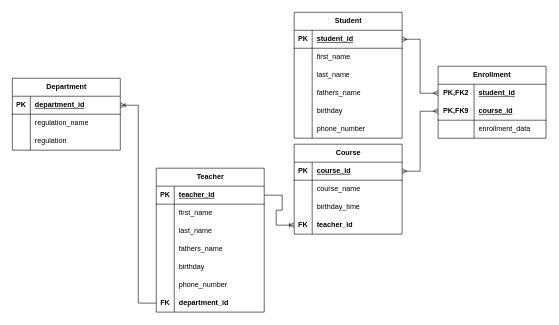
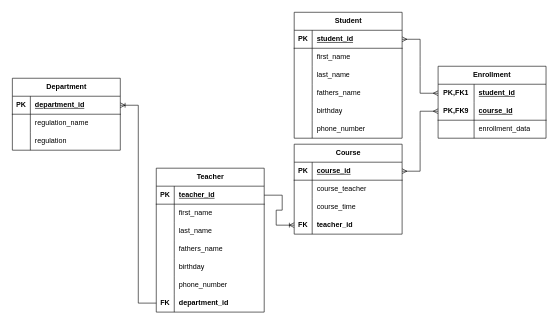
  <mxCell id="0" />
  <mxCell id="1" parent="0" />
  <mxCell id="2" value="Teacher" style="shape=table;startSize=30;container=1;collapsible=1;childLayout=tableLayout;fixedRows=1;rowLines=0;fontStyle=1;align=center;resizeLast=1;html=1;" parent="1" vertex="1"><mxGeometry x="260" y="280" width="180" height="240" as="geometry" /></mxCell>
  <mxCell id="3" value="" style="shape=tableRow;horizontal=0;startSize=0;swimlaneHead=0;swimlaneBody=0;fillColor=none;collapsible=0;dropTarget=0;points=[[0,0.5],[1,0.5]];portConstraint=eastwest;top=0;left=0;right=0;bottom=1;" parent="2" vertex="1"><mxGeometry y="30" width="180" height="30" as="geometry" /></mxCell>
  <mxCell id="4" value="PK" style="shape=partialRectangle;connectable=0;fillColor=none;top=0;left=0;bottom=0;right=0;fontStyle=1;overflow=hidden;whiteSpace=wrap;html=1;" parent="3" vertex="1"><mxGeometry width="30" height="30" as="geometry"><mxRectangle width="30" height="30" as="alternateBounds" /></mxGeometry></mxCell>
  <mxCell id="5" value="teacher_id" style="shape=partialRectangle;connectable=0;fillColor=none;top=0;left=0;bottom=0;right=0;align=left;spacingLeft=6;fontStyle=5;overflow=hidden;whiteSpace=wrap;html=1;" parent="3" vertex="1"><mxGeometry x="30" width="150" height="30" as="geometry"><mxRectangle width="150" height="30" as="alternateBounds" /></mxGeometry></mxCell>
  <mxCell id="6" value="" style="shape=tableRow;horizontal=0;startSize=0;swimlaneHead=0;swimlaneBody=0;fillColor=none;collapsible=0;dropTarget=0;points=[[0,0.5],[1,0.5]];portConstraint=eastwest;top=0;left=0;right=0;bottom=0;" parent="2" vertex="1"><mxGeometry y="60" width="180" height="30" as="geometry" /></mxCell>
  <mxCell id="7" value="" style="shape=partialRectangle;connectable=0;fillColor=none;top=0;left=0;bottom=0;right=0;editable=1;overflow=hidden;whiteSpace=wrap;html=1;" parent="6" vertex="1"><mxGeometry width="30" height="30" as="geometry"><mxRectangle width="30" height="30" as="alternateBounds" /></mxGeometry></mxCell>
  <mxCell id="8" value="first_name" style="shape=partialRectangle;connectable=0;fillColor=none;top=0;left=0;bottom=0;right=0;align=left;spacingLeft=6;overflow=hidden;whiteSpace=wrap;html=1;" parent="6" vertex="1"><mxGeometry x="30" width="150" height="30" as="geometry"><mxRectangle width="150" height="30" as="alternateBounds" /></mxGeometry></mxCell>
  <mxCell id="9" value="" style="shape=tableRow;horizontal=0;startSize=0;swimlaneHead=0;swimlaneBody=0;fillColor=none;collapsible=0;dropTarget=0;points=[[0,0.5],[1,0.5]];portConstraint=eastwest;top=0;left=0;right=0;bottom=0;" parent="2" vertex="1"><mxGeometry y="90" width="180" height="30" as="geometry" /></mxCell>
  <mxCell id="10" value="" style="shape=partialRectangle;connectable=0;fillColor=none;top=0;left=0;bottom=0;right=0;editable=1;overflow=hidden;whiteSpace=wrap;html=1;" parent="9" vertex="1"><mxGeometry width="30" height="30" as="geometry"><mxRectangle width="30" height="30" as="alternateBounds" /></mxGeometry></mxCell>
  <mxCell id="11" value="last_name" style="shape=partialRectangle;connectable=0;fillColor=none;top=0;left=0;bottom=0;right=0;align=left;spacingLeft=6;overflow=hidden;whiteSpace=wrap;html=1;" parent="9" vertex="1"><mxGeometry x="30" width="150" height="30" as="geometry"><mxRectangle width="150" height="30" as="alternateBounds" /></mxGeometry></mxCell>
  <mxCell id="12" value="" style="shape=tableRow;horizontal=0;startSize=0;swimlaneHead=0;swimlaneBody=0;fillColor=none;collapsible=0;dropTarget=0;points=[[0,0.5],[1,0.5]];portConstraint=eastwest;top=0;left=0;right=0;bottom=0;" parent="2" vertex="1"><mxGeometry y="120" width="180" height="30" as="geometry" /></mxCell>
  <mxCell id="13" value="" style="shape=partialRectangle;connectable=0;fillColor=none;top=0;left=0;bottom=0;right=0;editable=1;overflow=hidden;whiteSpace=wrap;html=1;" parent="12" vertex="1"><mxGeometry width="30" height="30" as="geometry"><mxRectangle width="30" height="30" as="alternateBounds" /></mxGeometry></mxCell>
  <mxCell id="14" value="fathers_name" style="shape=partialRectangle;connectable=0;fillColor=none;top=0;left=0;bottom=0;right=0;align=left;spacingLeft=6;overflow=hidden;whiteSpace=wrap;html=1;" parent="12" vertex="1"><mxGeometry x="30" width="150" height="30" as="geometry"><mxRectangle width="150" height="30" as="alternateBounds" /></mxGeometry></mxCell>
  <mxCell id="15" value="" style="shape=tableRow;horizontal=0;startSize=0;swimlaneHead=0;swimlaneBody=0;fillColor=none;collapsible=0;dropTarget=0;points=[[0,0.5],[1,0.5]];portConstraint=eastwest;top=0;left=0;right=0;bottom=0;" parent="2" vertex="1"><mxGeometry y="150" width="180" height="30" as="geometry" /></mxCell>
  <mxCell id="16" value="" style="shape=partialRectangle;connectable=0;fillColor=none;top=0;left=0;bottom=0;right=0;editable=1;overflow=hidden;whiteSpace=wrap;html=1;" parent="15" vertex="1"><mxGeometry width="30" height="30" as="geometry"><mxRectangle width="30" height="30" as="alternateBounds" /></mxGeometry></mxCell>
  <mxCell id="17" value="birthday" style="shape=partialRectangle;connectable=0;fillColor=none;top=0;left=0;bottom=0;right=0;align=left;spacingLeft=6;overflow=hidden;whiteSpace=wrap;html=1;" parent="15" vertex="1"><mxGeometry x="30" width="150" height="30" as="geometry"><mxRectangle width="150" height="30" as="alternateBounds" /></mxGeometry></mxCell>
  <mxCell id="18" value="" style="shape=tableRow;horizontal=0;startSize=0;swimlaneHead=0;swimlaneBody=0;fillColor=none;collapsible=0;dropTarget=0;points=[[0,0.5],[1,0.5]];portConstraint=eastwest;top=0;left=0;right=0;bottom=0;" parent="2" vertex="1"><mxGeometry y="180" width="180" height="30" as="geometry" /></mxCell>
  <mxCell id="19" value="" style="shape=partialRectangle;connectable=0;fillColor=none;top=0;left=0;bottom=0;right=0;editable=1;overflow=hidden;whiteSpace=wrap;html=1;" parent="18" vertex="1"><mxGeometry width="30" height="30" as="geometry"><mxRectangle width="30" height="30" as="alternateBounds" /></mxGeometry></mxCell>
  <mxCell id="20" value="phone_number" style="shape=partialRectangle;connectable=0;fillColor=none;top=0;left=0;bottom=0;right=0;align=left;spacingLeft=6;overflow=hidden;whiteSpace=wrap;html=1;" parent="18" vertex="1"><mxGeometry x="30" width="150" height="30" as="geometry"><mxRectangle width="150" height="30" as="alternateBounds" /></mxGeometry></mxCell>
  <mxCell id="21" value="" style="shape=tableRow;horizontal=0;startSize=0;swimlaneHead=0;swimlaneBody=0;fillColor=none;collapsible=0;dropTarget=0;points=[[0,0.5],[1,0.5]];portConstraint=eastwest;top=0;left=0;right=0;bottom=0;" parent="2" vertex="1"><mxGeometry y="210" width="180" height="30" as="geometry" /></mxCell>
  <mxCell id="22" value="&lt;b&gt;FK&lt;/b&gt;" style="shape=partialRectangle;connectable=0;fillColor=none;top=0;left=0;bottom=0;right=0;editable=1;overflow=hidden;whiteSpace=wrap;html=1;" parent="21" vertex="1"><mxGeometry width="30" height="30" as="geometry"><mxRectangle width="30" height="30" as="alternateBounds" /></mxGeometry></mxCell>
  <mxCell id="23" value="&lt;b&gt;department_id&lt;/b&gt;" style="shape=partialRectangle;connectable=0;fillColor=none;top=0;left=0;bottom=0;right=0;align=left;spacingLeft=6;overflow=hidden;whiteSpace=wrap;html=1;" parent="21" vertex="1"><mxGeometry x="30" width="150" height="30" as="geometry"><mxRectangle width="150" height="30" as="alternateBounds" /></mxGeometry></mxCell>
  <mxCell id="24" value="Student" style="shape=table;startSize=30;container=1;collapsible=1;childLayout=tableLayout;fixedRows=1;rowLines=0;fontStyle=1;align=center;resizeLast=1;html=1;" parent="1" vertex="1"><mxGeometry x="490" y="20" width="180" height="210" as="geometry" /></mxCell>
  <mxCell id="25" value="" style="shape=tableRow;horizontal=0;startSize=0;swimlaneHead=0;swimlaneBody=0;fillColor=none;collapsible=0;dropTarget=0;points=[[0,0.5],[1,0.5]];portConstraint=eastwest;top=0;left=0;right=0;bottom=1;" parent="24" vertex="1"><mxGeometry y="30" width="180" height="30" as="geometry" /></mxCell>
  <mxCell id="26" value="PK" style="shape=partialRectangle;connectable=0;fillColor=none;top=0;left=0;bottom=0;right=0;fontStyle=1;overflow=hidden;whiteSpace=wrap;html=1;" parent="25" vertex="1"><mxGeometry width="30" height="30" as="geometry"><mxRectangle width="30" height="30" as="alternateBounds" /></mxGeometry></mxCell>
  <mxCell id="27" value="student_id" style="shape=partialRectangle;connectable=0;fillColor=none;top=0;left=0;bottom=0;right=0;align=left;spacingLeft=6;fontStyle=5;overflow=hidden;whiteSpace=wrap;html=1;" parent="25" vertex="1"><mxGeometry x="30" width="150" height="30" as="geometry"><mxRectangle width="150" height="30" as="alternateBounds" /></mxGeometry></mxCell>
  <mxCell id="28" value="" style="shape=tableRow;horizontal=0;startSize=0;swimlaneHead=0;swimlaneBody=0;fillColor=none;collapsible=0;dropTarget=0;points=[[0,0.5],[1,0.5]];portConstraint=eastwest;top=0;left=0;right=0;bottom=0;" parent="24" vertex="1"><mxGeometry y="60" width="180" height="30" as="geometry" /></mxCell>
  <mxCell id="29" value="" style="shape=partialRectangle;connectable=0;fillColor=none;top=0;left=0;bottom=0;right=0;editable=1;overflow=hidden;whiteSpace=wrap;html=1;" parent="28" vertex="1"><mxGeometry width="30" height="30" as="geometry"><mxRectangle width="30" height="30" as="alternateBounds" /></mxGeometry></mxCell>
  <mxCell id="30" value="first_name" style="shape=partialRectangle;connectable=0;fillColor=none;top=0;left=0;bottom=0;right=0;align=left;spacingLeft=6;overflow=hidden;whiteSpace=wrap;html=1;" parent="28" vertex="1"><mxGeometry x="30" width="150" height="30" as="geometry"><mxRectangle width="150" height="30" as="alternateBounds" /></mxGeometry></mxCell>
  <mxCell id="31" value="" style="shape=tableRow;horizontal=0;startSize=0;swimlaneHead=0;swimlaneBody=0;fillColor=none;collapsible=0;dropTarget=0;points=[[0,0.5],[1,0.5]];portConstraint=eastwest;top=0;left=0;right=0;bottom=0;" parent="24" vertex="1"><mxGeometry y="90" width="180" height="30" as="geometry" /></mxCell>
  <mxCell id="32" value="" style="shape=partialRectangle;connectable=0;fillColor=none;top=0;left=0;bottom=0;right=0;editable=1;overflow=hidden;whiteSpace=wrap;html=1;" parent="31" vertex="1"><mxGeometry width="30" height="30" as="geometry"><mxRectangle width="30" height="30" as="alternateBounds" /></mxGeometry></mxCell>
  <mxCell id="33" value="last_name" style="shape=partialRectangle;connectable=0;fillColor=none;top=0;left=0;bottom=0;right=0;align=left;spacingLeft=6;overflow=hidden;whiteSpace=wrap;html=1;" parent="31" vertex="1"><mxGeometry x="30" width="150" height="30" as="geometry"><mxRectangle width="150" height="30" as="alternateBounds" /></mxGeometry></mxCell>
  <mxCell id="34" value="" style="shape=tableRow;horizontal=0;startSize=0;swimlaneHead=0;swimlaneBody=0;fillColor=none;collapsible=0;dropTarget=0;points=[[0,0.5],[1,0.5]];portConstraint=eastwest;top=0;left=0;right=0;bottom=0;" parent="24" vertex="1"><mxGeometry y="120" width="180" height="30" as="geometry" /></mxCell>
  <mxCell id="35" value="" style="shape=partialRectangle;connectable=0;fillColor=none;top=0;left=0;bottom=0;right=0;editable=1;overflow=hidden;whiteSpace=wrap;html=1;" parent="34" vertex="1"><mxGeometry width="30" height="30" as="geometry"><mxRectangle width="30" height="30" as="alternateBounds" /></mxGeometry></mxCell>
  <mxCell id="36" value="fathers_name" style="shape=partialRectangle;connectable=0;fillColor=none;top=0;left=0;bottom=0;right=0;align=left;spacingLeft=6;overflow=hidden;whiteSpace=wrap;html=1;" parent="34" vertex="1"><mxGeometry x="30" width="150" height="30" as="geometry"><mxRectangle width="150" height="30" as="alternateBounds" /></mxGeometry></mxCell>
  <mxCell id="37" value="" style="shape=tableRow;horizontal=0;startSize=0;swimlaneHead=0;swimlaneBody=0;fillColor=none;collapsible=0;dropTarget=0;points=[[0,0.5],[1,0.5]];portConstraint=eastwest;top=0;left=0;right=0;bottom=0;" parent="24" vertex="1"><mxGeometry y="150" width="180" height="30" as="geometry" /></mxCell>
  <mxCell id="38" value="" style="shape=partialRectangle;connectable=0;fillColor=none;top=0;left=0;bottom=0;right=0;editable=1;overflow=hidden;whiteSpace=wrap;html=1;" parent="37" vertex="1"><mxGeometry width="30" height="30" as="geometry"><mxRectangle width="30" height="30" as="alternateBounds" /></mxGeometry></mxCell>
  <mxCell id="39" value="birthday" style="shape=partialRectangle;connectable=0;fillColor=none;top=0;left=0;bottom=0;right=0;align=left;spacingLeft=6;overflow=hidden;whiteSpace=wrap;html=1;" parent="37" vertex="1"><mxGeometry x="30" width="150" height="30" as="geometry"><mxRectangle width="150" height="30" as="alternateBounds" /></mxGeometry></mxCell>
  <mxCell id="40" value="" style="shape=tableRow;horizontal=0;startSize=0;swimlaneHead=0;swimlaneBody=0;fillColor=none;collapsible=0;dropTarget=0;points=[[0,0.5],[1,0.5]];portConstraint=eastwest;top=0;left=0;right=0;bottom=0;" parent="24" vertex="1"><mxGeometry y="180" width="180" height="30" as="geometry" /></mxCell>
  <mxCell id="41" value="" style="shape=partialRectangle;connectable=0;fillColor=none;top=0;left=0;bottom=0;right=0;editable=1;overflow=hidden;whiteSpace=wrap;html=1;" parent="40" vertex="1"><mxGeometry width="30" height="30" as="geometry"><mxRectangle width="30" height="30" as="alternateBounds" /></mxGeometry></mxCell>
  <mxCell id="42" value="phone_number" style="shape=partialRectangle;connectable=0;fillColor=none;top=0;left=0;bottom=0;right=0;align=left;spacingLeft=6;overflow=hidden;whiteSpace=wrap;html=1;" parent="40" vertex="1"><mxGeometry x="30" width="150" height="30" as="geometry"><mxRectangle width="150" height="30" as="alternateBounds" /></mxGeometry></mxCell>
  <mxCell id="43" value="Department" style="shape=table;startSize=30;container=1;collapsible=1;childLayout=tableLayout;fixedRows=1;rowLines=0;fontStyle=1;align=center;resizeLast=1;html=1;" parent="1" vertex="1"><mxGeometry x="20" y="130" width="180" height="120" as="geometry" /></mxCell>
  <mxCell id="44" value="" style="shape=tableRow;horizontal=0;startSize=0;swimlaneHead=0;swimlaneBody=0;fillColor=none;collapsible=0;dropTarget=0;points=[[0,0.5],[1,0.5]];portConstraint=eastwest;top=0;left=0;right=0;bottom=1;" parent="43" vertex="1"><mxGeometry y="30" width="180" height="30" as="geometry" /></mxCell>
  <mxCell id="45" value="PK" style="shape=partialRectangle;connectable=0;fillColor=none;top=0;left=0;bottom=0;right=0;fontStyle=1;overflow=hidden;whiteSpace=wrap;html=1;" parent="44" vertex="1"><mxGeometry width="30" height="30" as="geometry"><mxRectangle width="30" height="30" as="alternateBounds" /></mxGeometry></mxCell>
  <mxCell id="46" value="department_id" style="shape=partialRectangle;connectable=0;fillColor=none;top=0;left=0;bottom=0;right=0;align=left;spacingLeft=6;fontStyle=5;overflow=hidden;whiteSpace=wrap;html=1;" parent="44" vertex="1"><mxGeometry x="30" width="150" height="30" as="geometry"><mxRectangle width="150" height="30" as="alternateBounds" /></mxGeometry></mxCell>
  <mxCell id="47" value="" style="shape=tableRow;horizontal=0;startSize=0;swimlaneHead=0;swimlaneBody=0;fillColor=none;collapsible=0;dropTarget=0;points=[[0,0.5],[1,0.5]];portConstraint=eastwest;top=0;left=0;right=0;bottom=0;" parent="43" vertex="1"><mxGeometry y="60" width="180" height="30" as="geometry" /></mxCell>
  <mxCell id="48" value="" style="shape=partialRectangle;connectable=0;fillColor=none;top=0;left=0;bottom=0;right=0;editable=1;overflow=hidden;whiteSpace=wrap;html=1;" parent="47" vertex="1"><mxGeometry width="30" height="30" as="geometry"><mxRectangle width="30" height="30" as="alternateBounds" /></mxGeometry></mxCell>
  <mxCell id="49" value="regulation_name" style="shape=partialRectangle;connectable=0;fillColor=none;top=0;left=0;bottom=0;right=0;align=left;spacingLeft=6;overflow=hidden;whiteSpace=wrap;html=1;" parent="47" vertex="1"><mxGeometry x="30" width="150" height="30" as="geometry"><mxRectangle width="150" height="30" as="alternateBounds" /></mxGeometry></mxCell>
  <mxCell id="50" value="" style="shape=tableRow;horizontal=0;startSize=0;swimlaneHead=0;swimlaneBody=0;fillColor=none;collapsible=0;dropTarget=0;points=[[0,0.5],[1,0.5]];portConstraint=eastwest;top=0;left=0;right=0;bottom=0;" parent="43" vertex="1"><mxGeometry y="90" width="180" height="30" as="geometry" /></mxCell>
  <mxCell id="51" value="" style="shape=partialRectangle;connectable=0;fillColor=none;top=0;left=0;bottom=0;right=0;editable=1;overflow=hidden;whiteSpace=wrap;html=1;" parent="50" vertex="1"><mxGeometry width="30" height="30" as="geometry"><mxRectangle width="30" height="30" as="alternateBounds" /></mxGeometry></mxCell>
  <mxCell id="52" value="regulation" style="shape=partialRectangle;connectable=0;fillColor=none;top=0;left=0;bottom=0;right=0;align=left;spacingLeft=6;overflow=hidden;whiteSpace=wrap;html=1;" parent="50" vertex="1"><mxGeometry x="30" width="150" height="30" as="geometry"><mxRectangle width="150" height="30" as="alternateBounds" /></mxGeometry></mxCell>
  <mxCell id="53" value="Course" style="shape=table;startSize=30;container=1;collapsible=1;childLayout=tableLayout;fixedRows=1;rowLines=0;fontStyle=1;align=center;resizeLast=1;html=1;" parent="1" vertex="1"><mxGeometry x="490" y="240" width="180" height="150" as="geometry" /></mxCell>
  <mxCell id="54" value="" style="shape=tableRow;horizontal=0;startSize=0;swimlaneHead=0;swimlaneBody=0;fillColor=none;collapsible=0;dropTarget=0;points=[[0,0.5],[1,0.5]];portConstraint=eastwest;top=0;left=0;right=0;bottom=1;" parent="53" vertex="1"><mxGeometry y="30" width="180" height="30" as="geometry" /></mxCell>
  <mxCell id="55" value="PK" style="shape=partialRectangle;connectable=0;fillColor=none;top=0;left=0;bottom=0;right=0;fontStyle=1;overflow=hidden;whiteSpace=wrap;html=1;" parent="54" vertex="1"><mxGeometry width="30" height="30" as="geometry"><mxRectangle width="30" height="30" as="alternateBounds" /></mxGeometry></mxCell>
  <mxCell id="56" value="course_id" style="shape=partialRectangle;connectable=0;fillColor=none;top=0;left=0;bottom=0;right=0;align=left;spacingLeft=6;fontStyle=5;overflow=hidden;whiteSpace=wrap;html=1;" parent="54" vertex="1"><mxGeometry x="30" width="150" height="30" as="geometry"><mxRectangle width="150" height="30" as="alternateBounds" /></mxGeometry></mxCell>
  <mxCell id="57" value="" style="shape=tableRow;horizontal=0;startSize=0;swimlaneHead=0;swimlaneBody=0;fillColor=none;collapsible=0;dropTarget=0;points=[[0,0.5],[1,0.5]];portConstraint=eastwest;top=0;left=0;right=0;bottom=0;" parent="53" vertex="1"><mxGeometry y="60" width="180" height="30" as="geometry" /></mxCell>
  <mxCell id="58" value="" style="shape=partialRectangle;connectable=0;fillColor=none;top=0;left=0;bottom=0;right=0;editable=1;overflow=hidden;whiteSpace=wrap;html=1;" parent="57" vertex="1"><mxGeometry width="30" height="30" as="geometry"><mxRectangle width="30" height="30" as="alternateBounds" /></mxGeometry></mxCell>
- <mxCell id="59" value="course_name" style="shape=partialRectangle;connectable=0;fillColor=none;top=0;left=0;bottom=0;right=0;align=left;spacingLeft=6;overflow=hidden;whiteSpace=wrap;html=1;" parent="57" vertex="1"><mxGeometry x="30" width="150" height="30" as="geometry"><mxRectangle width="150" height="30" as="alternateBounds" /></mxGeometry></mxCell>
+ <mxCell id="59" value="course_teacher" style="shape=partialRectangle;connectable=0;fillColor=none;top=0;left=0;bottom=0;right=0;align=left;spacingLeft=6;overflow=hidden;whiteSpace=wrap;html=1;" parent="57" vertex="1"><mxGeometry x="30" width="150" height="30" as="geometry"><mxRectangle width="150" height="30" as="alternateBounds" /></mxGeometry></mxCell>
  <mxCell id="60" value="" style="shape=tableRow;horizontal=0;startSize=0;swimlaneHead=0;swimlaneBody=0;fillColor=none;collapsible=0;dropTarget=0;points=[[0,0.5],[1,0.5]];portConstraint=eastwest;top=0;left=0;right=0;bottom=0;" parent="53" vertex="1"><mxGeometry y="90" width="180" height="30" as="geometry" /></mxCell>
  <mxCell id="61" value="" style="shape=partialRectangle;connectable=0;fillColor=none;top=0;left=0;bottom=0;right=0;editable=1;overflow=hidden;whiteSpace=wrap;html=1;" parent="60" vertex="1"><mxGeometry width="30" height="30" as="geometry"><mxRectangle width="30" height="30" as="alternateBounds" /></mxGeometry></mxCell>
- <mxCell id="62" value="birthday_time" style="shape=partialRectangle;connectable=0;fillColor=none;top=0;left=0;bottom=0;right=0;align=left;spacingLeft=6;overflow=hidden;whiteSpace=wrap;html=1;" parent="60" vertex="1"><mxGeometry x="30" width="150" height="30" as="geometry"><mxRectangle width="150" height="30" as="alternateBounds" /></mxGeometry></mxCell>
+ <mxCell id="62" value="course_time" style="shape=partialRectangle;connectable=0;fillColor=none;top=0;left=0;bottom=0;right=0;align=left;spacingLeft=6;overflow=hidden;whiteSpace=wrap;html=1;" parent="60" vertex="1"><mxGeometry x="30" width="150" height="30" as="geometry"><mxRectangle width="150" height="30" as="alternateBounds" /></mxGeometry></mxCell>
  <mxCell id="63" value="" style="shape=tableRow;horizontal=0;startSize=0;swimlaneHead=0;swimlaneBody=0;fillColor=none;collapsible=0;dropTarget=0;points=[[0,0.5],[1,0.5]];portConstraint=eastwest;top=0;left=0;right=0;bottom=0;" parent="53" vertex="1"><mxGeometry y="120" width="180" height="30" as="geometry" /></mxCell>
  <mxCell id="64" value="&lt;b&gt;FK&lt;/b&gt;" style="shape=partialRectangle;connectable=0;fillColor=none;top=0;left=0;bottom=0;right=0;editable=1;overflow=hidden;whiteSpace=wrap;html=1;" parent="63" vertex="1"><mxGeometry width="30" height="30" as="geometry"><mxRectangle width="30" height="30" as="alternateBounds" /></mxGeometry></mxCell>
  <mxCell id="65" value="&lt;b&gt;teacher_id&lt;/b&gt;" style="shape=partialRectangle;connectable=0;fillColor=none;top=0;left=0;bottom=0;right=0;align=left;spacingLeft=6;overflow=hidden;whiteSpace=wrap;html=1;" parent="63" vertex="1"><mxGeometry x="30" width="150" height="30" as="geometry"><mxRectangle width="150" height="30" as="alternateBounds" /></mxGeometry></mxCell>
  <mxCell id="66" value="Enrollment" style="shape=table;startSize=30;container=1;collapsible=1;childLayout=tableLayout;fixedRows=1;rowLines=0;fontStyle=1;align=center;resizeLast=1;html=1;whiteSpace=wrap;" parent="1" vertex="1"><mxGeometry x="730" y="110" width="180" height="120" as="geometry" /></mxCell>
  <mxCell id="67" value="" style="shape=tableRow;horizontal=0;startSize=0;swimlaneHead=0;swimlaneBody=0;fillColor=none;collapsible=0;dropTarget=0;points=[[0,0.5],[1,0.5]];portConstraint=eastwest;top=0;left=0;right=0;bottom=0;html=1;" parent="66" vertex="1"><mxGeometry y="30" width="180" height="30" as="geometry" /></mxCell>
- <mxCell id="68" value="PK,FK2" style="shape=partialRectangle;connectable=0;fillColor=none;top=0;left=0;bottom=0;right=0;fontStyle=1;overflow=hidden;html=1;whiteSpace=wrap;" parent="67" vertex="1"><mxGeometry width="60" height="30" as="geometry"><mxRectangle width="60" height="30" as="alternateBounds" /></mxGeometry></mxCell>
+ <mxCell id="68" value="PK,FK1" style="shape=partialRectangle;connectable=0;fillColor=none;top=0;left=0;bottom=0;right=0;fontStyle=1;overflow=hidden;html=1;whiteSpace=wrap;" parent="67" vertex="1"><mxGeometry width="60" height="30" as="geometry"><mxRectangle width="60" height="30" as="alternateBounds" /></mxGeometry></mxCell>
  <mxCell id="69" value="student_id" style="shape=partialRectangle;connectable=0;fillColor=none;top=0;left=0;bottom=0;right=0;align=left;spacingLeft=6;fontStyle=5;overflow=hidden;html=1;whiteSpace=wrap;" parent="67" vertex="1"><mxGeometry x="60" width="120" height="30" as="geometry"><mxRectangle width="120" height="30" as="alternateBounds" /></mxGeometry></mxCell>
  <mxCell id="70" value="" style="shape=tableRow;horizontal=0;startSize=0;swimlaneHead=0;swimlaneBody=0;fillColor=none;collapsible=0;dropTarget=0;points=[[0,0.5],[1,0.5]];portConstraint=eastwest;top=0;left=0;right=0;bottom=1;html=1;" parent="66" vertex="1"><mxGeometry y="60" width="180" height="30" as="geometry" /></mxCell>
  <mxCell id="71" value="PK,FK9" style="shape=partialRectangle;connectable=0;fillColor=none;top=0;left=0;bottom=0;right=0;fontStyle=1;overflow=hidden;html=1;whiteSpace=wrap;" parent="70" vertex="1"><mxGeometry width="60" height="30" as="geometry"><mxRectangle width="60" height="30" as="alternateBounds" /></mxGeometry></mxCell>
  <mxCell id="72" value="course_id" style="shape=partialRectangle;connectable=0;fillColor=none;top=0;left=0;bottom=0;right=0;align=left;spacingLeft=6;fontStyle=5;overflow=hidden;html=1;whiteSpace=wrap;" parent="70" vertex="1"><mxGeometry x="60" width="120" height="30" as="geometry"><mxRectangle width="120" height="30" as="alternateBounds" /></mxGeometry></mxCell>
  <mxCell id="73" value="" style="shape=tableRow;horizontal=0;startSize=0;swimlaneHead=0;swimlaneBody=0;fillColor=none;collapsible=0;dropTarget=0;points=[[0,0.5],[1,0.5]];portConstraint=eastwest;top=0;left=0;right=0;bottom=0;html=1;" parent="66" vertex="1"><mxGeometry y="90" width="180" height="30" as="geometry" /></mxCell>
  <mxCell id="74" value="" style="shape=partialRectangle;connectable=0;fillColor=none;top=0;left=0;bottom=0;right=0;editable=1;overflow=hidden;html=1;whiteSpace=wrap;" parent="73" vertex="1"><mxGeometry width="60" height="30" as="geometry"><mxRectangle width="60" height="30" as="alternateBounds" /></mxGeometry></mxCell>
  <mxCell id="75" value="enrollment_data" style="shape=partialRectangle;connectable=0;fillColor=none;top=0;left=0;bottom=0;right=0;align=left;spacingLeft=6;overflow=hidden;html=1;whiteSpace=wrap;" parent="73" vertex="1"><mxGeometry x="60" width="120" height="30" as="geometry"><mxRectangle width="120" height="30" as="alternateBounds" /></mxGeometry></mxCell>
  <mxCell id="76" value="" style="edgeStyle=entityRelationEdgeStyle;fontSize=12;html=1;endArrow=ERoneToMany;rounded=0;exitX=0;exitY=0.5;exitDx=0;exitDy=0;entryX=1;entryY=0.5;entryDx=0;entryDy=0;" parent="1" source="21" target="44" edge="1"><mxGeometry width="100" height="100" relative="1" as="geometry"><mxPoint x="460" y="270" as="sourcePoint" /><mxPoint x="560" y="170" as="targetPoint" /></mxGeometry></mxCell>
  <mxCell id="77" value="" style="edgeStyle=entityRelationEdgeStyle;fontSize=12;html=1;endArrow=ERoneToMany;rounded=0;exitX=1;exitY=0.5;exitDx=0;exitDy=0;entryX=0;entryY=0.5;entryDx=0;entryDy=0;" parent="1" source="3" target="63" edge="1"><mxGeometry width="100" height="100" relative="1" as="geometry"><mxPoint x="480" y="520" as="sourcePoint" /><mxPoint x="580" y="420" as="targetPoint" /></mxGeometry></mxCell>
  <mxCell id="78" value="" style="edgeStyle=entityRelationEdgeStyle;fontSize=12;html=1;endArrow=ERmany;startArrow=ERmany;rounded=0;exitX=1;exitY=0.5;exitDx=0;exitDy=0;entryX=0;entryY=0.5;entryDx=0;entryDy=0;" parent="1" source="25" target="67" edge="1"><mxGeometry width="100" height="100" relative="1" as="geometry"><mxPoint x="710" y="80" as="sourcePoint" /><mxPoint x="810" y="-20" as="targetPoint" /></mxGeometry></mxCell>
  <mxCell id="79" value="" style="edgeStyle=entityRelationEdgeStyle;fontSize=12;html=1;endArrow=ERmany;startArrow=ERmany;rounded=0;exitX=1;exitY=0.5;exitDx=0;exitDy=0;entryX=0;entryY=0.5;entryDx=0;entryDy=0;" parent="1" source="54" target="70" edge="1"><mxGeometry width="100" height="100" relative="1" as="geometry"><mxPoint x="731" y="215" as="sourcePoint" /><mxPoint x="770" y="320" as="targetPoint" /></mxGeometry></mxCell>
